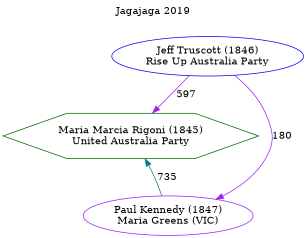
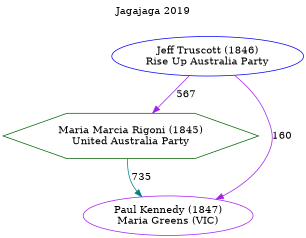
  digraph {
    label="Jagajaga 2019"
    labelloc=t
    mclimit=10
    node [shape=ellipse]
    edge [color=purple]
    n1 [color=blue label="Jeff Truscott (1846)\nRise Up Australia Party"]
    n2 [color=darkgreen label="Maria Marcia Rigoni (1845)\nUnited Australia Party" shape=hexagon]
    n3 [color=purple label="Paul Kennedy (1847)\nMaria Greens (VIC)"]
-   n1 -> n2 [label=597]
-   n1 -> n3 [label=180]
-   n3 -> n2 [color=teal label=735]
+   n1 -> n2 [label=567]
+   n1 -> n3 [label=160]
+   n2 -> n3 [color=teal label=735]
  }
